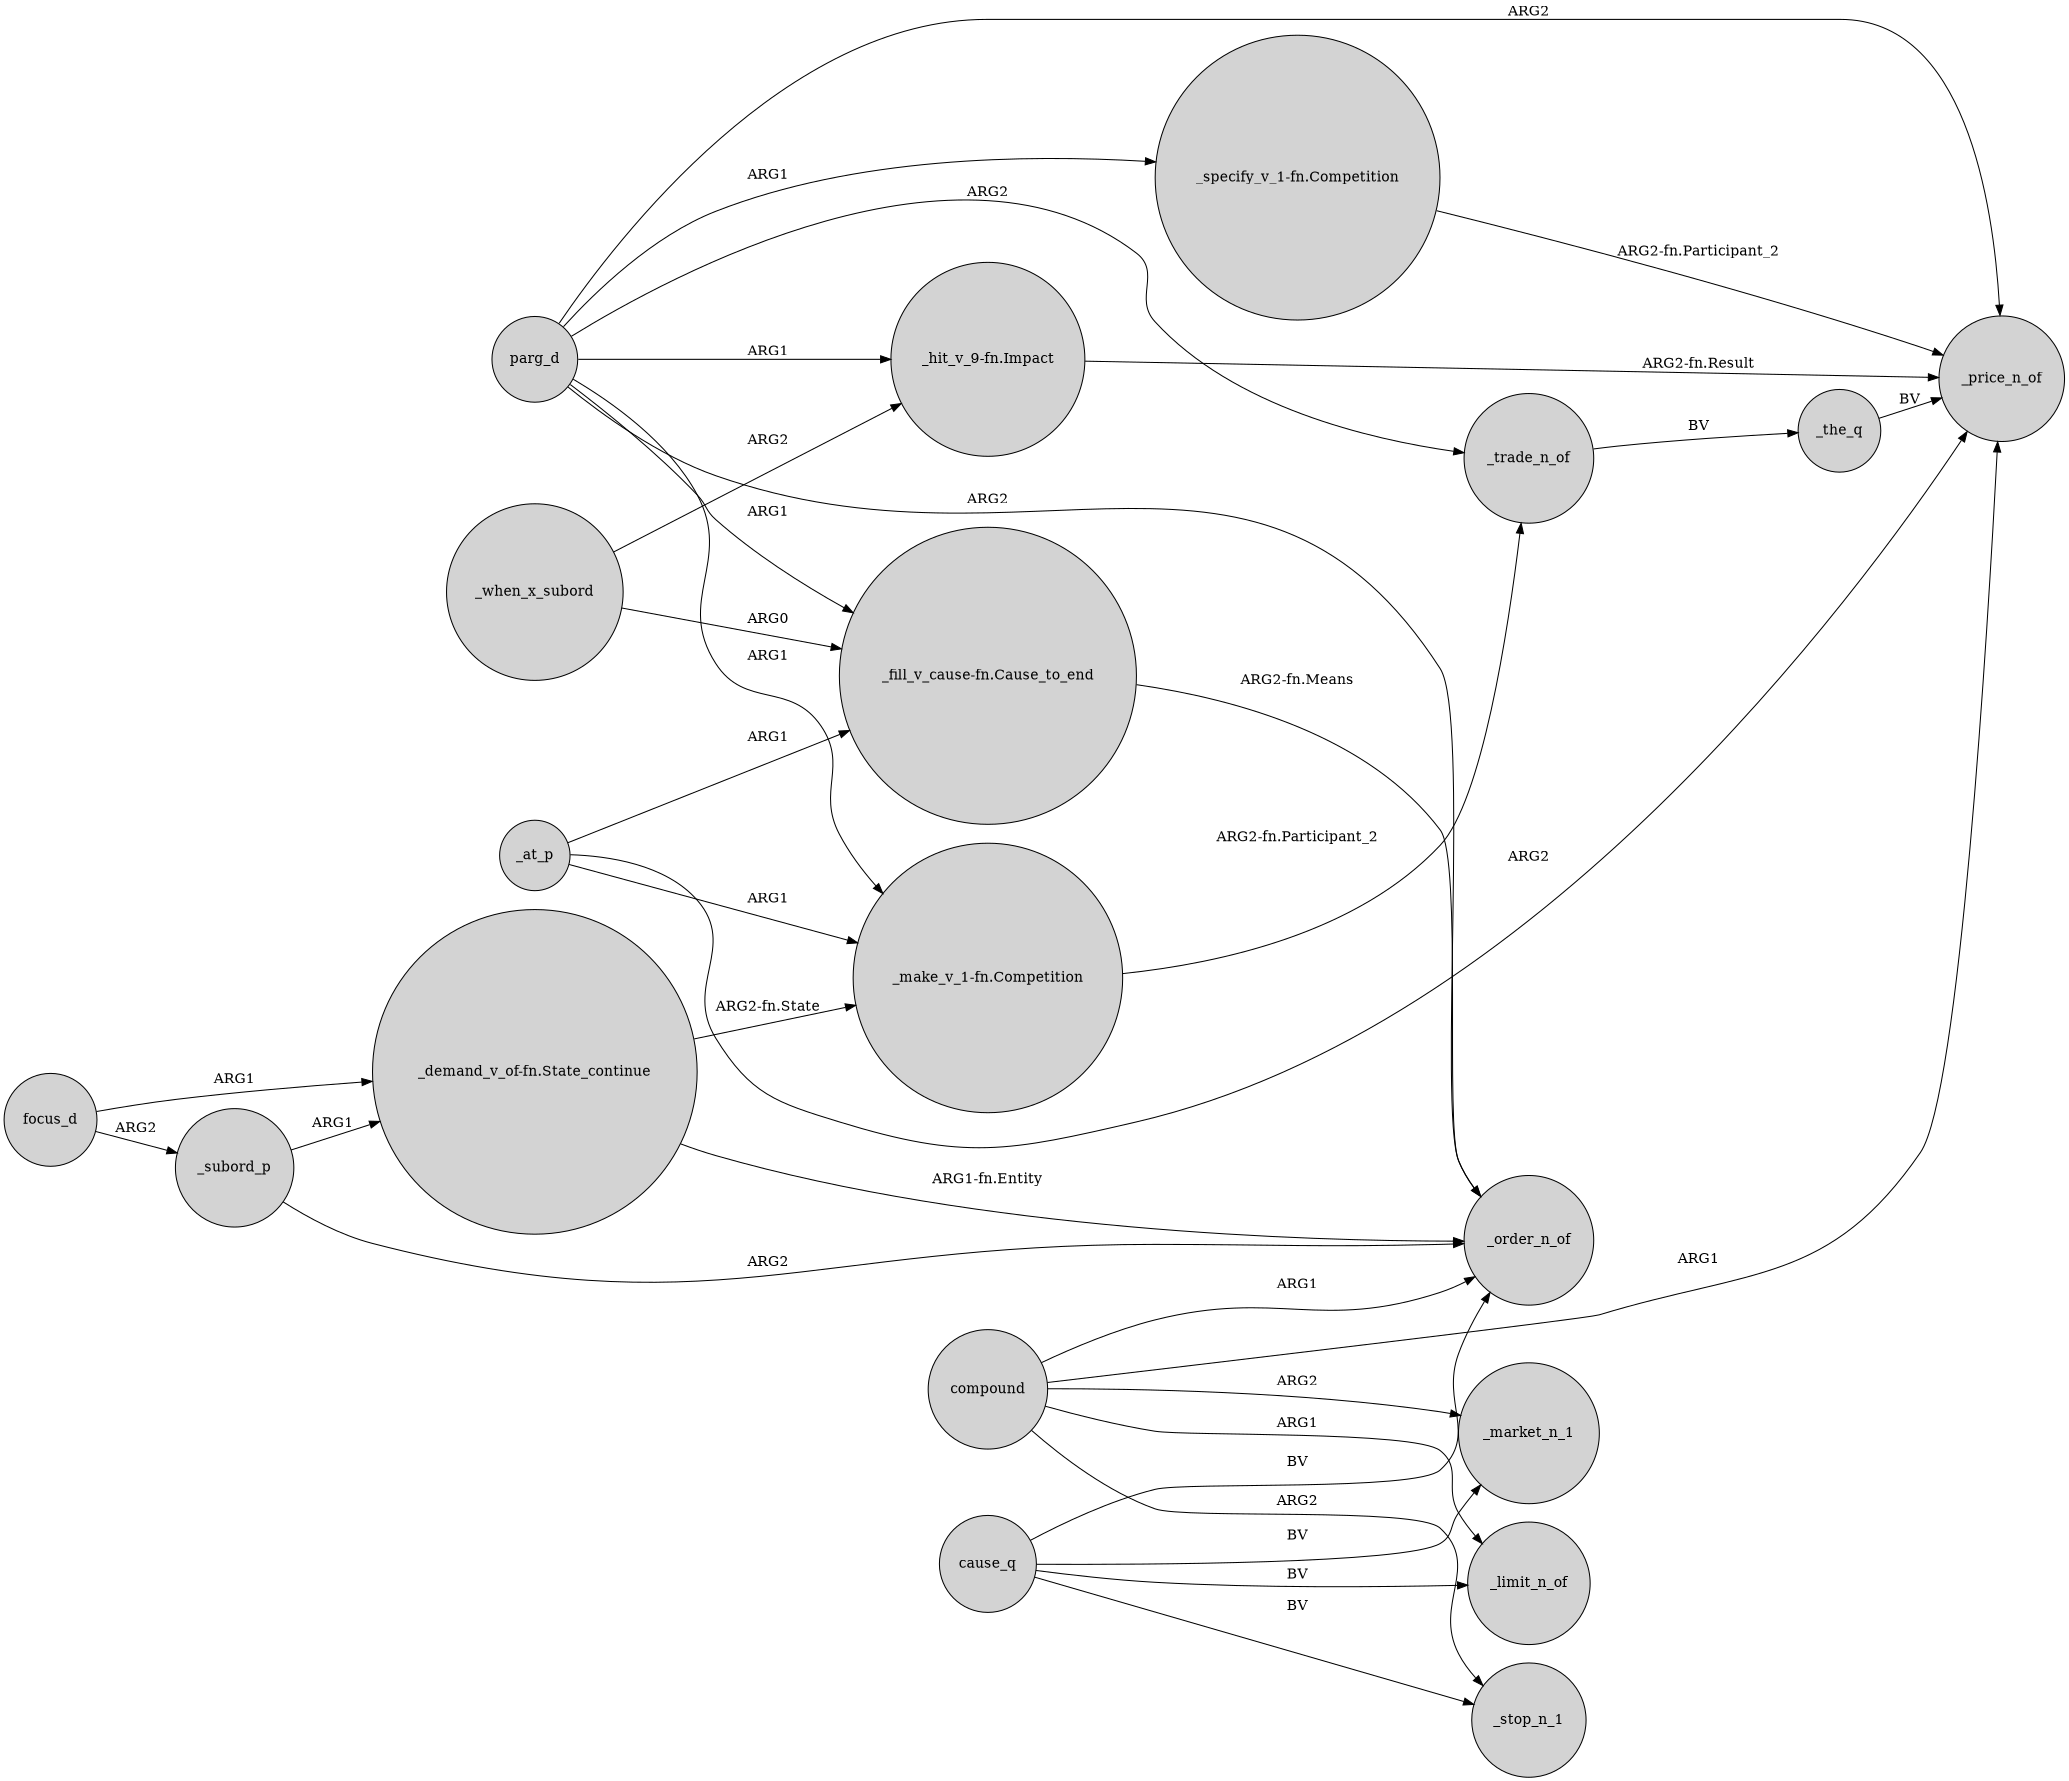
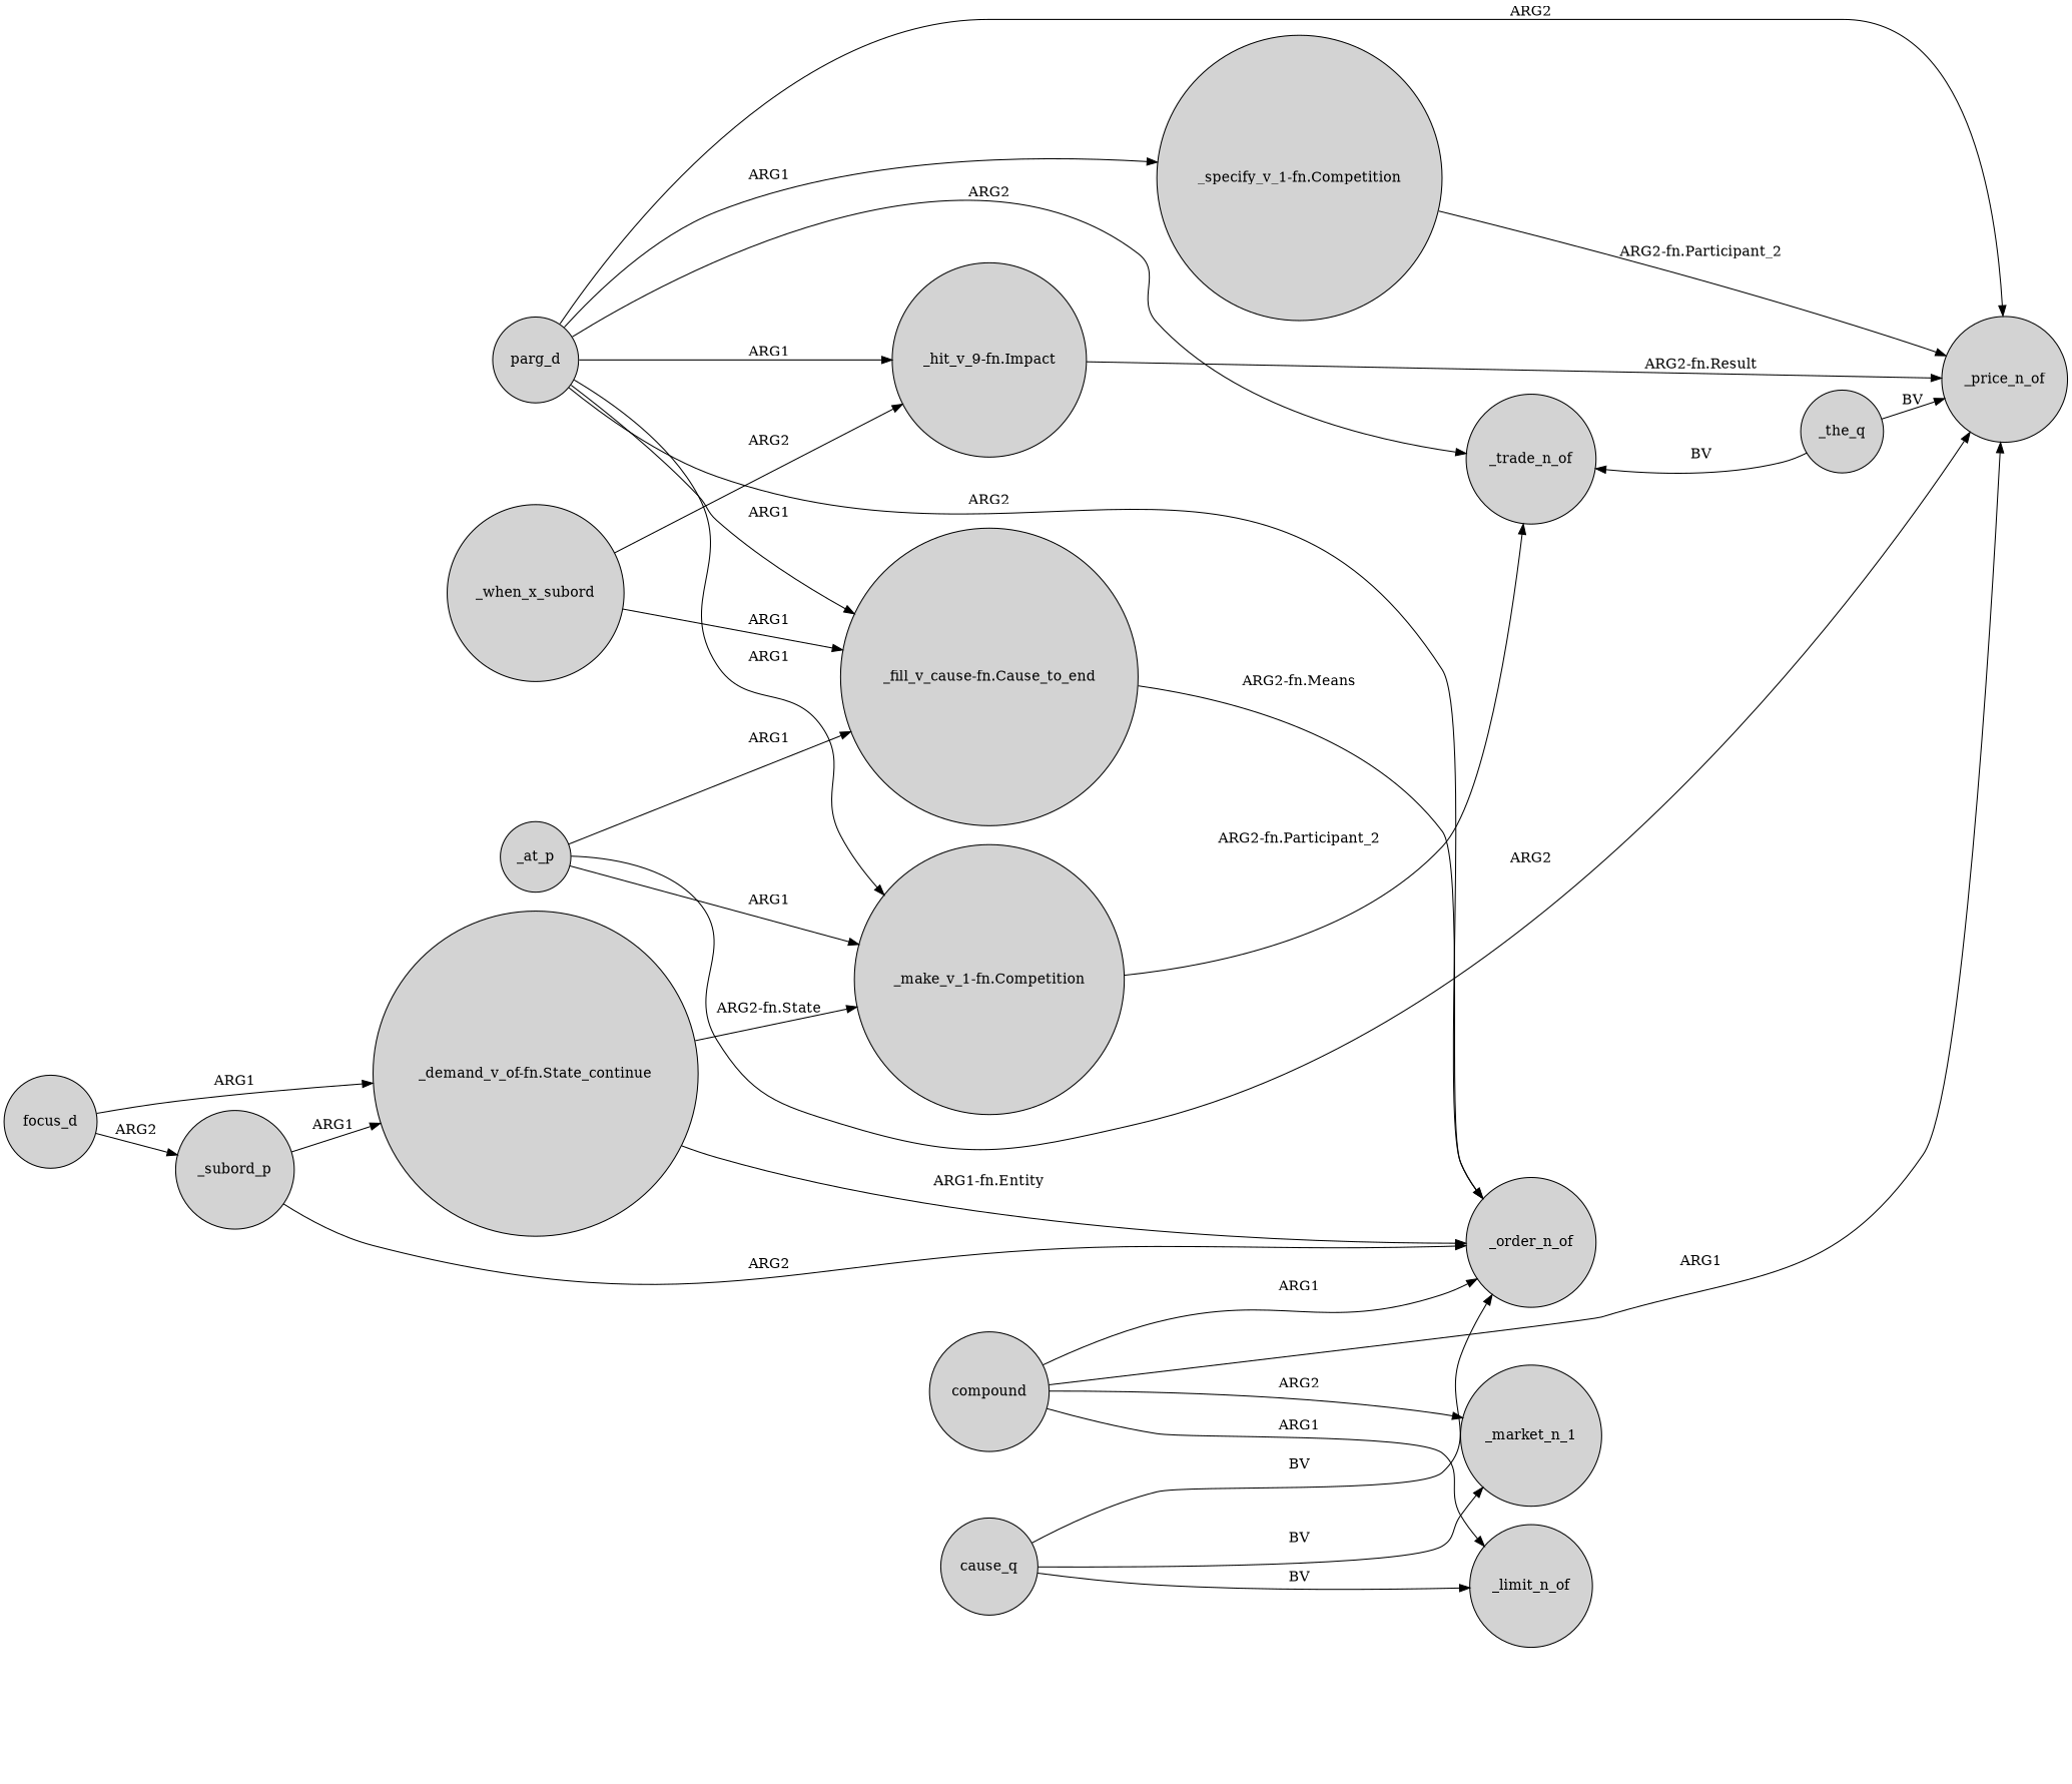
  digraph {
    rankdir=LR
    node [shape=circle style=filled]
    n1 [label="_hit_v_9-fn.Impact"]
    _price_n_of
    compound
    _order_n_of
    _market_n_1
-   _stop_n_1
    _limit_n_of
    n8 [label=cause_q]
    "_demand_v_of-fn.State_continue"
    "_make_v_1-fn.Competition"
    _trade_n_of
    parg_d
    "_fill_v_cause-fn.Cause_to_end"
    "_specify_v_1-fn.Competition"
    _at_p
    _when_x_subord
    n17 [label=_subord_p]
    focus_d
    _the_q
    n1 -> _price_n_of [label="ARG2-fn.Result"]
    compound -> _price_n_of [label=ARG1]
    compound -> _order_n_of [label=ARG1]
    compound -> _market_n_1 [label=ARG2]
-   compound -> _stop_n_1 [label=ARG2]
    compound -> _limit_n_of [label=ARG1]
    n8 -> _order_n_of [label=BV]
    n8 -> _market_n_1 [label=BV]
-   n8 -> _stop_n_1 [label=BV]
    n8 -> _limit_n_of [label=BV]
    "_demand_v_of-fn.State_continue" -> _order_n_of [label="ARG1-fn.Entity"]
    "_demand_v_of-fn.State_continue" -> "_make_v_1-fn.Competition" [label="ARG2-fn.State"]
    "_make_v_1-fn.Competition" -> _trade_n_of [label="ARG2-fn.Participant_2"]
    parg_d -> n1 [label=ARG1]
    parg_d -> _price_n_of [label=ARG2]
    parg_d -> _order_n_of [label=ARG2]
    parg_d -> "_make_v_1-fn.Competition" [label=ARG1]
    parg_d -> _trade_n_of [label=ARG2]
    parg_d -> "_fill_v_cause-fn.Cause_to_end" [label=ARG1]
    parg_d -> "_specify_v_1-fn.Competition" [label=ARG1]
    "_fill_v_cause-fn.Cause_to_end" -> _order_n_of [label="ARG2-fn.Means"]
    "_specify_v_1-fn.Competition" -> _price_n_of [label="ARG2-fn.Participant_2"]
    _at_p -> _price_n_of [label=ARG2]
    _at_p -> "_make_v_1-fn.Competition" [label=ARG1]
    _at_p -> "_fill_v_cause-fn.Cause_to_end" [label=ARG1]
    _when_x_subord -> n1 [label=ARG2]
-   _when_x_subord -> "_fill_v_cause-fn.Cause_to_end" [label=ARG0]
+   _when_x_subord -> "_fill_v_cause-fn.Cause_to_end" [label=ARG1]
    n17 -> _order_n_of [label=ARG2]
    n17 -> "_demand_v_of-fn.State_continue" [label=ARG1]
    focus_d -> "_demand_v_of-fn.State_continue" [label=ARG1]
    focus_d -> n17 [label=ARG2]
    _the_q -> _price_n_of [label=BV]
-   _trade_n_of -> _the_q [label=BV]
+   _the_q -> _trade_n_of [label=BV]
  }
